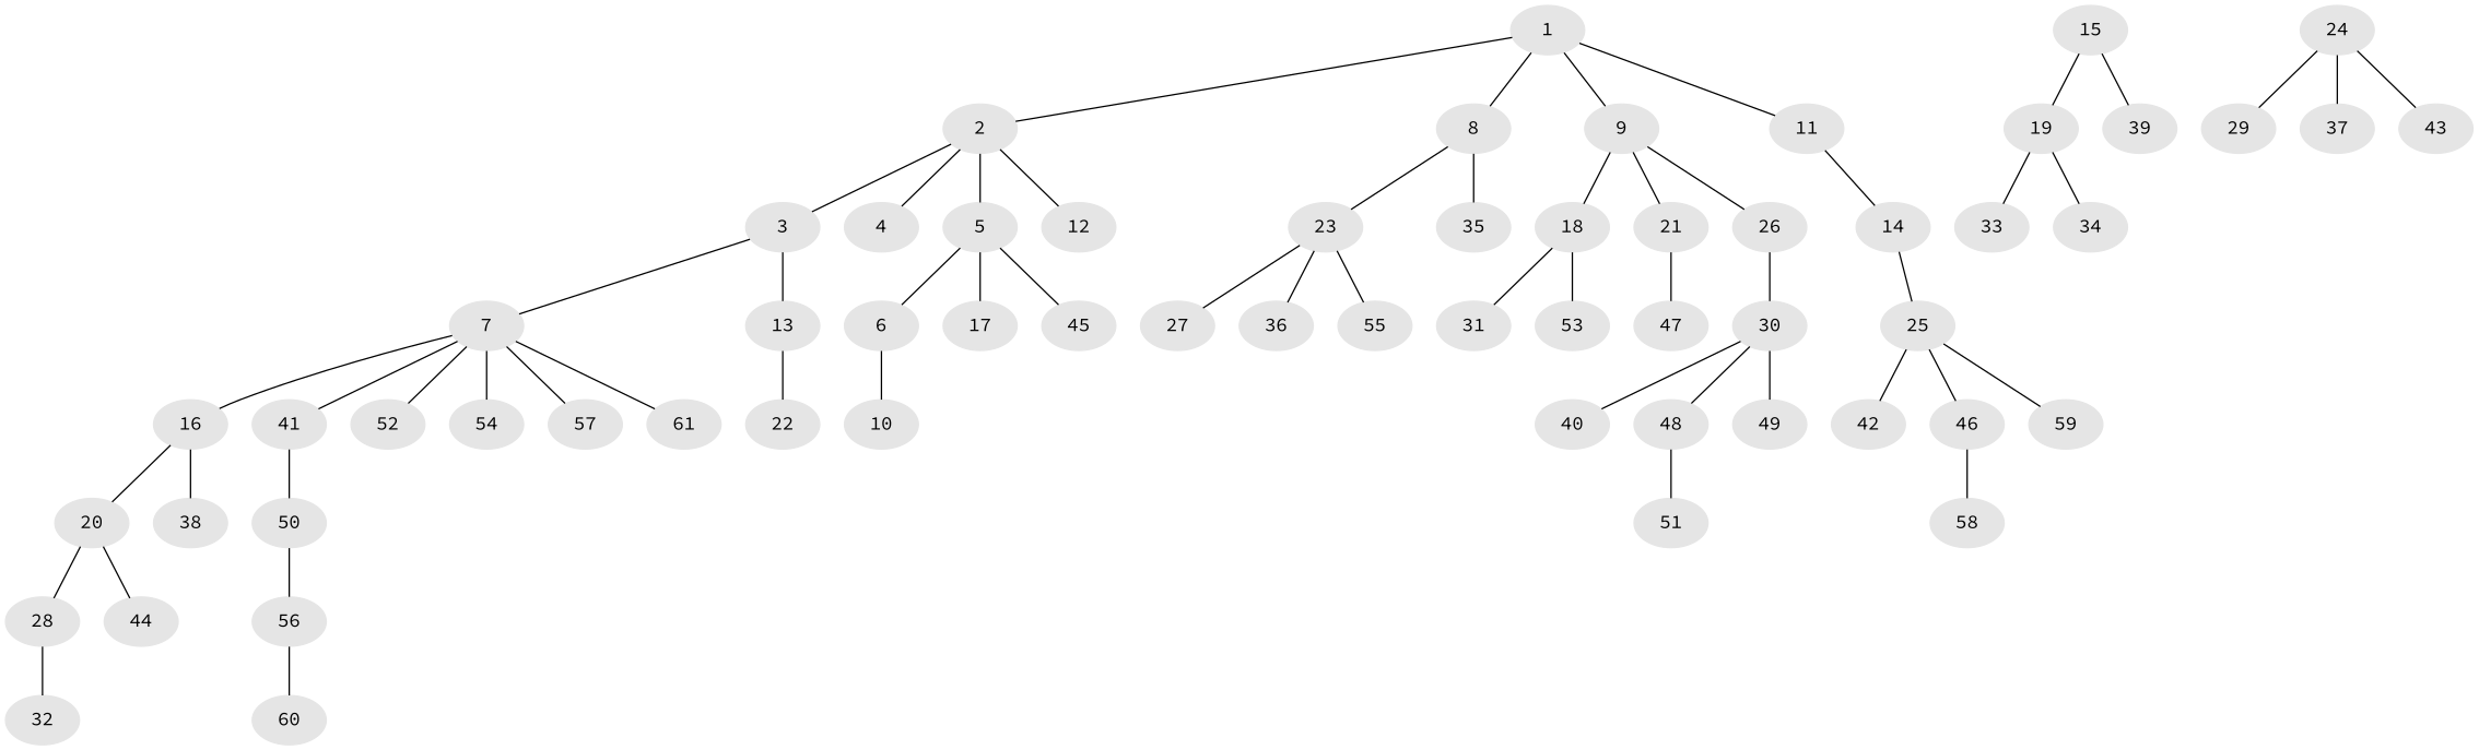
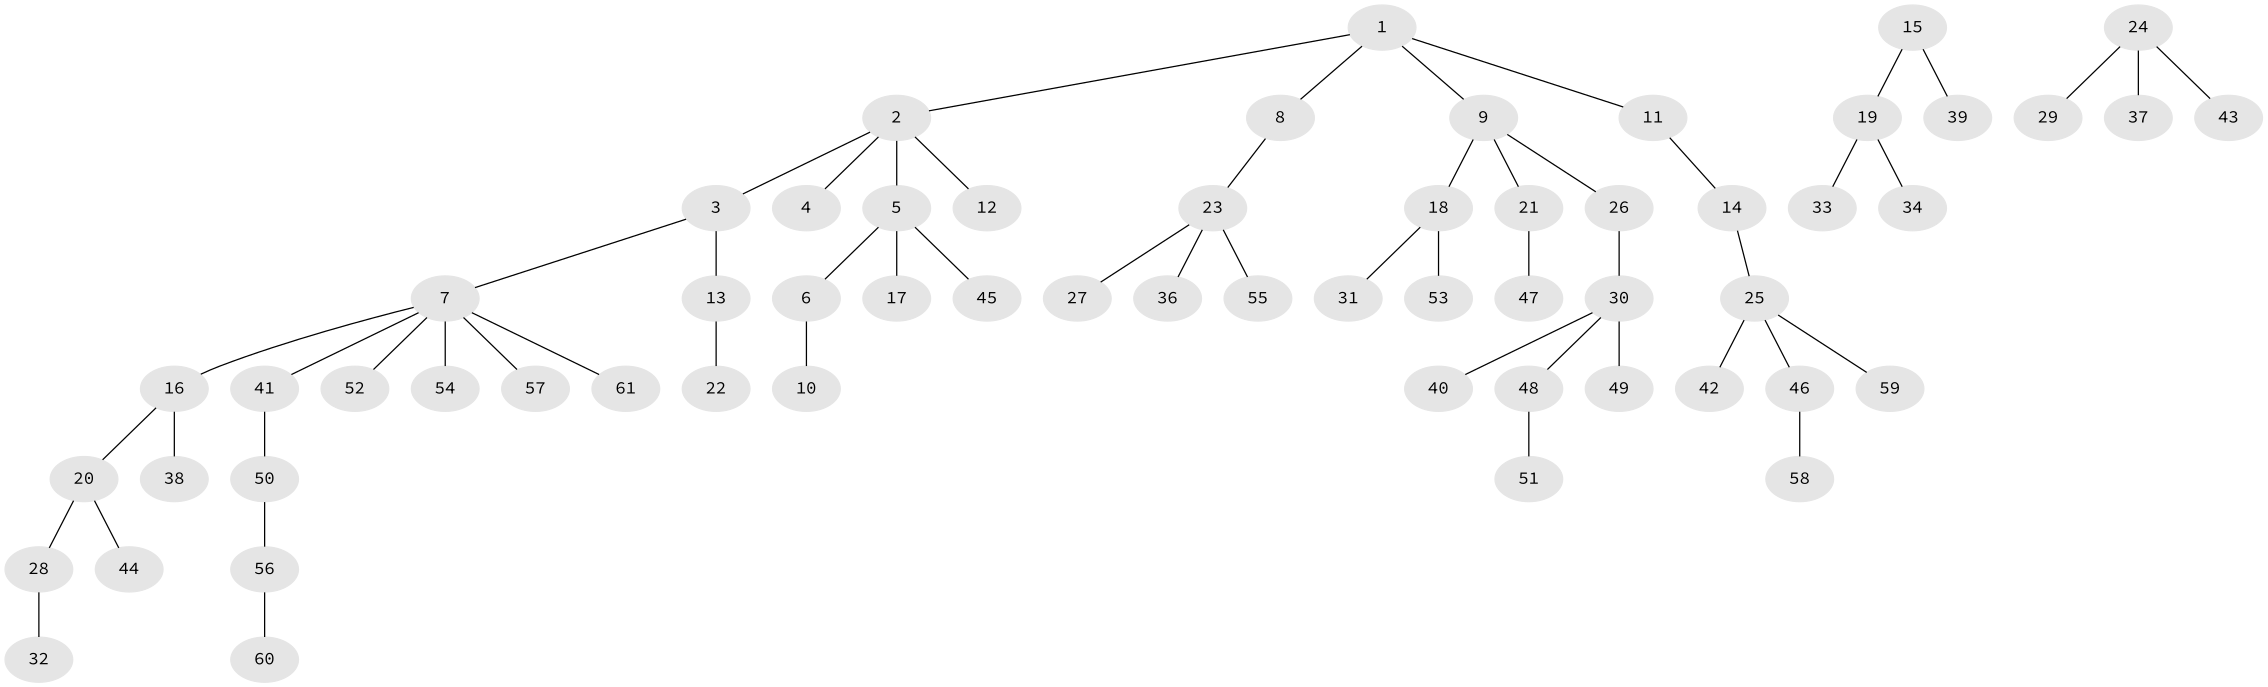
  graph {
    fontname="Source Code Pro"
    node [color=gray90 fontname="Source Code Pro" style=filled]
    edge [fontname="Source Code Pro"]
    1
    2
    8
    9
    11
    3
    4
    5
    12
    23
-   35
    18
    21
    26
    14
    7
    13
    6
    17
    45
    16
    41
    52
    54
    57
    61
    22
    15
    19
    39
    10
    20
    38
    50
    27
    36
    55
    31
    53
    47
    30
    25
    24
    29
    37
    43
    42
    46
    59
    33
    34
    28
    44
    32
    58
    40
    48
    49
    51
    56
    60
    1 -- 2
    1 -- 8
    1 -- 9
    1 -- 11
    2 -- 3
    2 -- 4
    2 -- 5
    2 -- 12
    8 -- 23
-   8 -- 35
    9 -- 18
    9 -- 21
    9 -- 26
    11 -- 14
    3 -- 7
    3 -- 13
    5 -- 6
    5 -- 17
    5 -- 45
    23 -- 27
    23 -- 36
    23 -- 55
    18 -- 31
    18 -- 53
    21 -- 47
    26 -- 30
    14 -- 25
    7 -- 16
    7 -- 41
    7 -- 52
    7 -- 54
    7 -- 57
    7 -- 61
    13 -- 22
    6 -- 10
    16 -- 20
    16 -- 38
    41 -- 50
    15 -- 19
    15 -- 39
    19 -- 33
    19 -- 34
    20 -- 28
    20 -- 44
    50 -- 56
    30 -- 40
    30 -- 48
    30 -- 49
    25 -- 42
    25 -- 46
    25 -- 59
    24 -- 29
    24 -- 37
    24 -- 43
    46 -- 58
    28 -- 32
    48 -- 51
    56 -- 60
  }
